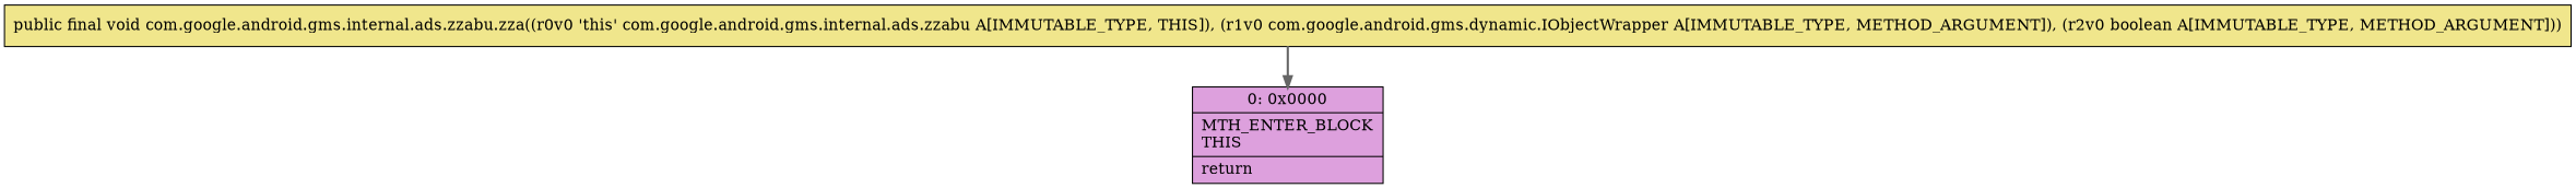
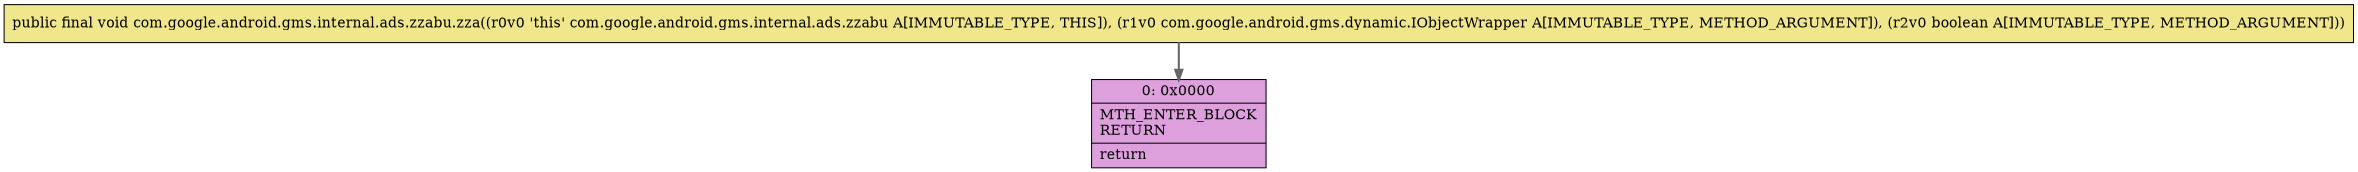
  digraph {
    node [shape=record style=filled]
-   n1 [label="{0\:\ 0x0000|MTH_ENTER_BLOCK\lTHIS\l|return\l}" fillcolor=plum]
+   n1 [label="{0\:\ 0x0000|MTH_ENTER_BLOCK\lRETURN\l|return\l}" fillcolor=plum]
    n2 [label="{public final void com.google.android.gms.internal.ads.zzabu.zza((r0v0 'this' com.google.android.gms.internal.ads.zzabu A[IMMUTABLE_TYPE, THIS]), (r1v0 com.google.android.gms.dynamic.IObjectWrapper A[IMMUTABLE_TYPE, METHOD_ARGUMENT]), (r2v0 boolean A[IMMUTABLE_TYPE, METHOD_ARGUMENT])) }" fillcolor=khaki]
    n2 -> n1 [color=gray40 style=bold]
  }
